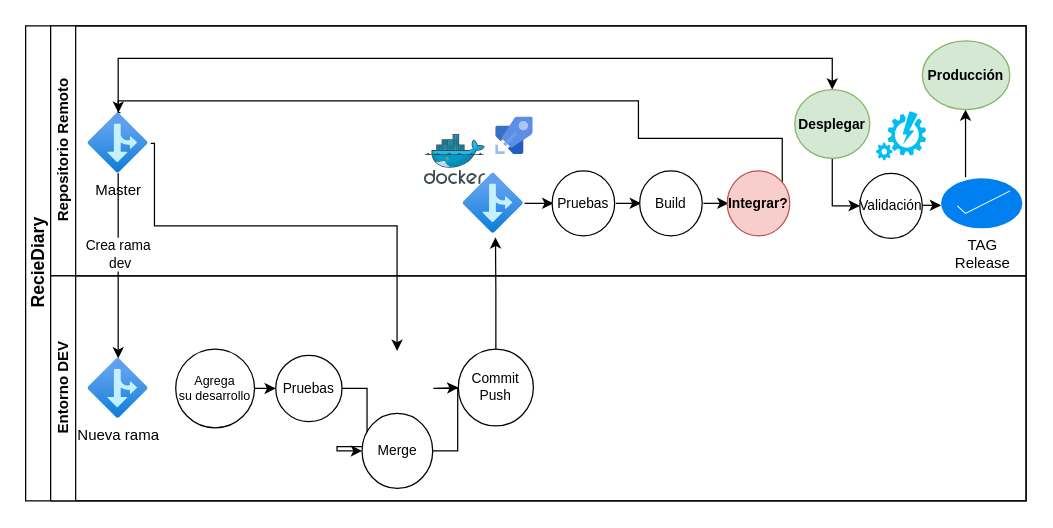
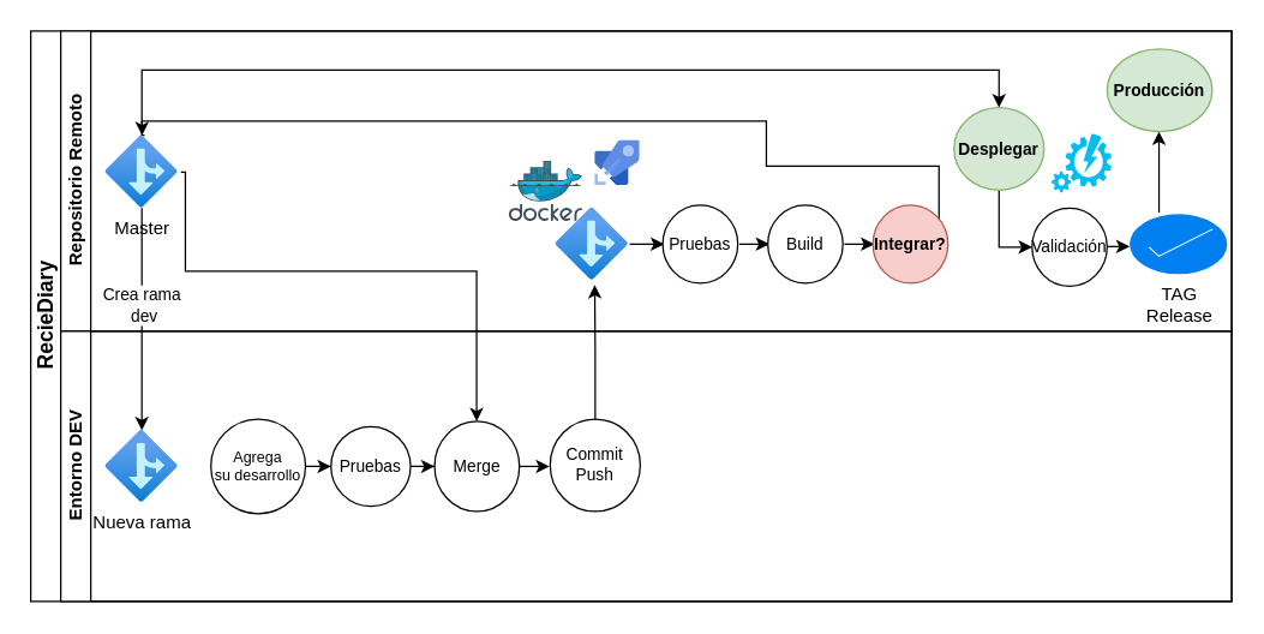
  <mxCell id="0" />
  <mxCell id="1" parent="0" />
  <mxCell id="2" value="RecieDiary" style="swimlane;html=1;childLayout=stackLayout;resizeParent=1;resizeParentMax=0;horizontal=0;startSize=20;horizontalStack=0;fontSize=14;" parent="1" vertex="1"><mxGeometry x="20" y="20" width="800" height="380" as="geometry" /></mxCell>
  <mxCell id="3" value="Repositorio Remoto" style="swimlane;html=1;startSize=20;horizontal=0;" parent="2" vertex="1"><mxGeometry x="20" width="780" height="200" as="geometry" /></mxCell>
  <mxCell id="4" style="edgeStyle=orthogonalEdgeStyle;rounded=0;orthogonalLoop=1;jettySize=auto;html=1;entryX=0.5;entryY=0;entryDx=0;entryDy=0;exitX=0.538;exitY=-0.01;exitDx=0;exitDy=0;exitPerimeter=0;" edge="1" parent="3" source="5" target="17"><mxGeometry relative="1" as="geometry"><mxPoint x="34" y="76" as="sourcePoint" /><mxPoint x="630" y="53" as="targetPoint" /><Array as="points"><mxPoint x="54" y="70" /><mxPoint x="54" y="26" /><mxPoint x="625" y="26" /></Array></mxGeometry></mxCell>
  <mxCell id="5" value="Master" style="image;aspect=fixed;html=1;points=[];align=center;fontSize=12;image=img/lib/azure2/general/Branch.svg;" vertex="1" parent="3"><mxGeometry x="30" y="70" width="48" height="48" as="geometry" /></mxCell>
  <mxCell id="6" value="" style="image;sketch=0;aspect=fixed;html=1;points=[];align=center;fontSize=12;image=img/lib/mscae/Azure_Pipelines.svg;" vertex="1" parent="3"><mxGeometry x="356" y="73" width="30" height="30" as="geometry" /></mxCell>
  <mxCell id="7" style="edgeStyle=orthogonalEdgeStyle;rounded=0;orthogonalLoop=1;jettySize=auto;html=1;entryX=0;entryY=0.5;entryDx=0;entryDy=0;" edge="1" parent="3"><mxGeometry relative="1" as="geometry"><mxPoint x="379" y="142" as="sourcePoint" /><mxPoint x="402.0" y="142" as="targetPoint" /></mxGeometry></mxCell>
  <mxCell id="8" value="" style="image;aspect=fixed;html=1;points=[];align=center;fontSize=12;image=img/lib/azure2/general/Branch.svg;" vertex="1" parent="3"><mxGeometry x="330" y="118" width="48" height="48" as="geometry" /></mxCell>
  <mxCell id="9" value="" style="image;sketch=0;aspect=fixed;html=1;points=[];align=center;fontSize=12;image=img/lib/mscae/Docker.svg;" vertex="1" parent="3"><mxGeometry x="299" y="87" width="48.78" height="40" as="geometry" /></mxCell>
  <mxCell id="10" value="" style="edgeStyle=orthogonalEdgeStyle;rounded=0;orthogonalLoop=1;jettySize=auto;html=1;" edge="1" parent="3"><mxGeometry relative="1" as="geometry"><mxPoint x="452" y="142" as="sourcePoint" /><mxPoint x="472" y="142" as="targetPoint" /></mxGeometry></mxCell>
  <mxCell id="11" value="Pruebas" style="ellipse;whiteSpace=wrap;html=1;fontSize=11;" vertex="1" parent="3"><mxGeometry x="401" y="116" width="50" height="52" as="geometry" /></mxCell>
  <mxCell id="12" value="" style="edgeStyle=orthogonalEdgeStyle;rounded=0;orthogonalLoop=1;jettySize=auto;html=1;" edge="1" parent="3"><mxGeometry relative="1" as="geometry"><mxPoint x="522" y="142" as="sourcePoint" /><mxPoint x="542" y="142" as="targetPoint" /></mxGeometry></mxCell>
  <mxCell id="13" value="Build" style="ellipse;whiteSpace=wrap;html=1;fontSize=11;" vertex="1" parent="3"><mxGeometry x="471" y="116" width="50" height="52" as="geometry" /></mxCell>
  <mxCell id="14" style="edgeStyle=orthogonalEdgeStyle;rounded=0;orthogonalLoop=1;jettySize=auto;html=1;entryX=0.503;entryY=-0.01;entryDx=0;entryDy=0;entryPerimeter=0;" edge="1" parent="3" source="15" target="5"><mxGeometry relative="1" as="geometry"><Array as="points"><mxPoint x="585" y="90" /><mxPoint x="470" y="90" /><mxPoint x="470" y="60" /><mxPoint x="54" y="60" /></Array></mxGeometry></mxCell>
  <mxCell id="15" value="&lt;b&gt;Integrar?&lt;/b&gt;" style="ellipse;whiteSpace=wrap;html=1;fontSize=11;fillColor=#f8cecc;strokeColor=#b85450;" vertex="1" parent="3"><mxGeometry x="541" y="116" width="50" height="52" as="geometry" /></mxCell>
  <mxCell id="16" style="edgeStyle=orthogonalEdgeStyle;rounded=0;orthogonalLoop=1;jettySize=auto;html=1;entryX=0;entryY=0.5;entryDx=0;entryDy=0;" edge="1" parent="3" target="20"><mxGeometry relative="1" as="geometry"><mxPoint x="682.0" y="144" as="targetPoint" /><mxPoint x="625" y="106" as="sourcePoint" /><Array as="points"><mxPoint x="625" y="144" /><mxPoint x="647" y="144" /></Array></mxGeometry></mxCell>
  <mxCell id="17" value="&lt;b&gt;Desplegar&lt;/b&gt;" style="ellipse;whiteSpace=wrap;html=1;fontSize=11;fillColor=#d5e8d4;strokeColor=#82b366;" vertex="1" parent="3"><mxGeometry x="595" y="51" width="60" height="55" as="geometry" /></mxCell>
  <mxCell id="18" value="" style="verticalLabelPosition=bottom;html=1;verticalAlign=top;align=center;strokeColor=none;fillColor=#00BEF2;shape=mxgraph.azure.automation;pointerEvents=1;" vertex="1" parent="3"><mxGeometry x="660" y="68.5" width="40" height="39" as="geometry" /></mxCell>
  <mxCell id="19" style="edgeStyle=orthogonalEdgeStyle;rounded=0;orthogonalLoop=1;jettySize=auto;html=1;entryX=0;entryY=0.5;entryDx=0;entryDy=0;entryPerimeter=0;" edge="1" parent="3"><mxGeometry relative="1" as="geometry"><mxPoint x="682" y="143.58" as="sourcePoint" /><mxPoint x="712" y="143.58" as="targetPoint" /></mxGeometry></mxCell>
  <mxCell id="20" value="Validación" style="ellipse;whiteSpace=wrap;html=1;fontSize=11;" vertex="1" parent="3"><mxGeometry x="647" y="118" width="50" height="52" as="geometry" /></mxCell>
  <mxCell id="21" style="edgeStyle=orthogonalEdgeStyle;rounded=0;orthogonalLoop=1;jettySize=auto;html=1;entryX=0.5;entryY=1;entryDx=0;entryDy=0;" edge="1" parent="3"><mxGeometry relative="1" as="geometry"><mxPoint x="731.58" y="121" as="sourcePoint" /><mxPoint x="731.58" y="67" as="targetPoint" /></mxGeometry></mxCell>
  <mxCell id="22" value="TAG&lt;br&gt;Release" style="html=1;verticalLabelPosition=bottom;labelBackgroundColor=#ffffff;verticalAlign=top;shadow=0;dashed=0;strokeWidth=2;shape=mxgraph.ios7.misc.select;fillColor=#0080f0;strokeColor=#ffffff;sketch=0;" vertex="1" parent="3"><mxGeometry x="712" y="122" width="65" height="40" as="geometry" /></mxCell>
  <mxCell id="23" value="&lt;b&gt;Producción&lt;/b&gt;" style="ellipse;whiteSpace=wrap;html=1;fontSize=11;fillColor=#d5e8d4;strokeColor=#82b366;" vertex="1" parent="3"><mxGeometry x="697" y="12" width="70" height="55" as="geometry" /></mxCell>
  <mxCell id="24" value="Entorno DEV" style="swimlane;html=1;startSize=20;horizontal=0;" parent="2" vertex="1"><mxGeometry x="20" y="200" width="780" height="180" as="geometry" /></mxCell>
  <mxCell id="25" value="Nueva rama" style="image;aspect=fixed;html=1;points=[];align=center;fontSize=12;image=img/lib/azure2/general/Branch.svg;" vertex="1" parent="24"><mxGeometry x="30" y="66" width="48" height="48" as="geometry" /></mxCell>
  <mxCell id="26" value="" style="edgeStyle=orthogonalEdgeStyle;rounded=0;orthogonalLoop=1;jettySize=auto;html=1;" edge="1" parent="24" source="27" target="29"><mxGeometry relative="1" as="geometry" /></mxCell>
  <mxCell id="27" value="&lt;font style=&quot;font-size: 10px;&quot;&gt;Agrega&lt;br style=&quot;font-size: 10px;&quot;&gt;su desarrollo&lt;/font&gt;" style="ellipse;whiteSpace=wrap;html=1;aspect=fixed;fontSize=10;" vertex="1" parent="24"><mxGeometry x="100" y="58.5" width="63" height="63" as="geometry" /></mxCell>
  <mxCell id="28" value="" style="edgeStyle=orthogonalEdgeStyle;rounded=0;orthogonalLoop=1;jettySize=auto;html=1;" edge="1" parent="24" source="29" target="31"><mxGeometry relative="1" as="geometry" /></mxCell>
  <mxCell id="29" value="&lt;span style=&quot;font-size: 11px;&quot;&gt;Pruebas&lt;/span&gt;" style="ellipse;whiteSpace=wrap;html=1;aspect=fixed;fontSize=11;" vertex="1" parent="24"><mxGeometry x="180" y="63.5" width="53" height="53" as="geometry" /></mxCell>
  <mxCell id="30" value="" style="edgeStyle=orthogonalEdgeStyle;rounded=0;orthogonalLoop=1;jettySize=auto;html=1;" edge="1" parent="24" source="31" target="32"><mxGeometry relative="1" as="geometry" /></mxCell>
- <mxCell id="31" value="Merge" style="ellipse;whiteSpace=wrap;html=1;fontSize=11;" vertex="1" parent="24"><mxGeometry x="249" y="110" width="56.5" height="60" as="geometry" /></mxCell>
+ <mxCell id="31" value="Merge" style="ellipse;whiteSpace=wrap;html=1;fontSize=11;" vertex="1" parent="24"><mxGeometry x="249" y="60" width="56.5" height="60" as="geometry" /></mxCell>
  <mxCell id="32" value="Commit Push" style="ellipse;whiteSpace=wrap;html=1;fontSize=11;" vertex="1" parent="24"><mxGeometry x="326" y="58.5" width="60" height="61.5" as="geometry" /></mxCell>
  <mxCell id="33" style="edgeStyle=orthogonalEdgeStyle;rounded=0;orthogonalLoop=1;jettySize=auto;html=1;" edge="1" parent="24"><mxGeometry relative="1" as="geometry"><mxPoint x="80" y="-106" as="sourcePoint" /><mxPoint x="277" y="59.997" as="targetPoint" /><Array as="points"><mxPoint x="83" y="-106" /><mxPoint x="83" y="-40" /><mxPoint x="277" y="-40" /></Array></mxGeometry></mxCell>
  <mxCell id="34" style="edgeStyle=orthogonalEdgeStyle;rounded=0;orthogonalLoop=1;jettySize=auto;html=1;" edge="1" parent="2" source="5" target="25"><mxGeometry relative="1" as="geometry" /></mxCell>
  <mxCell id="35" value="Crea rama&lt;br&gt;&amp;nbsp;dev" style="edgeLabel;html=1;align=center;verticalAlign=middle;resizable=0;points=[];" vertex="1" connectable="0" parent="34"><mxGeometry x="-0.134" y="-1" relative="1" as="geometry"><mxPoint as="offset" /></mxGeometry></mxCell>
  <mxCell id="36" style="edgeStyle=orthogonalEdgeStyle;rounded=0;orthogonalLoop=1;jettySize=auto;html=1;entryX=0.535;entryY=1.066;entryDx=0;entryDy=0;entryPerimeter=0;" edge="1" parent="2" source="32" target="8"><mxGeometry relative="1" as="geometry" /></mxCell>
